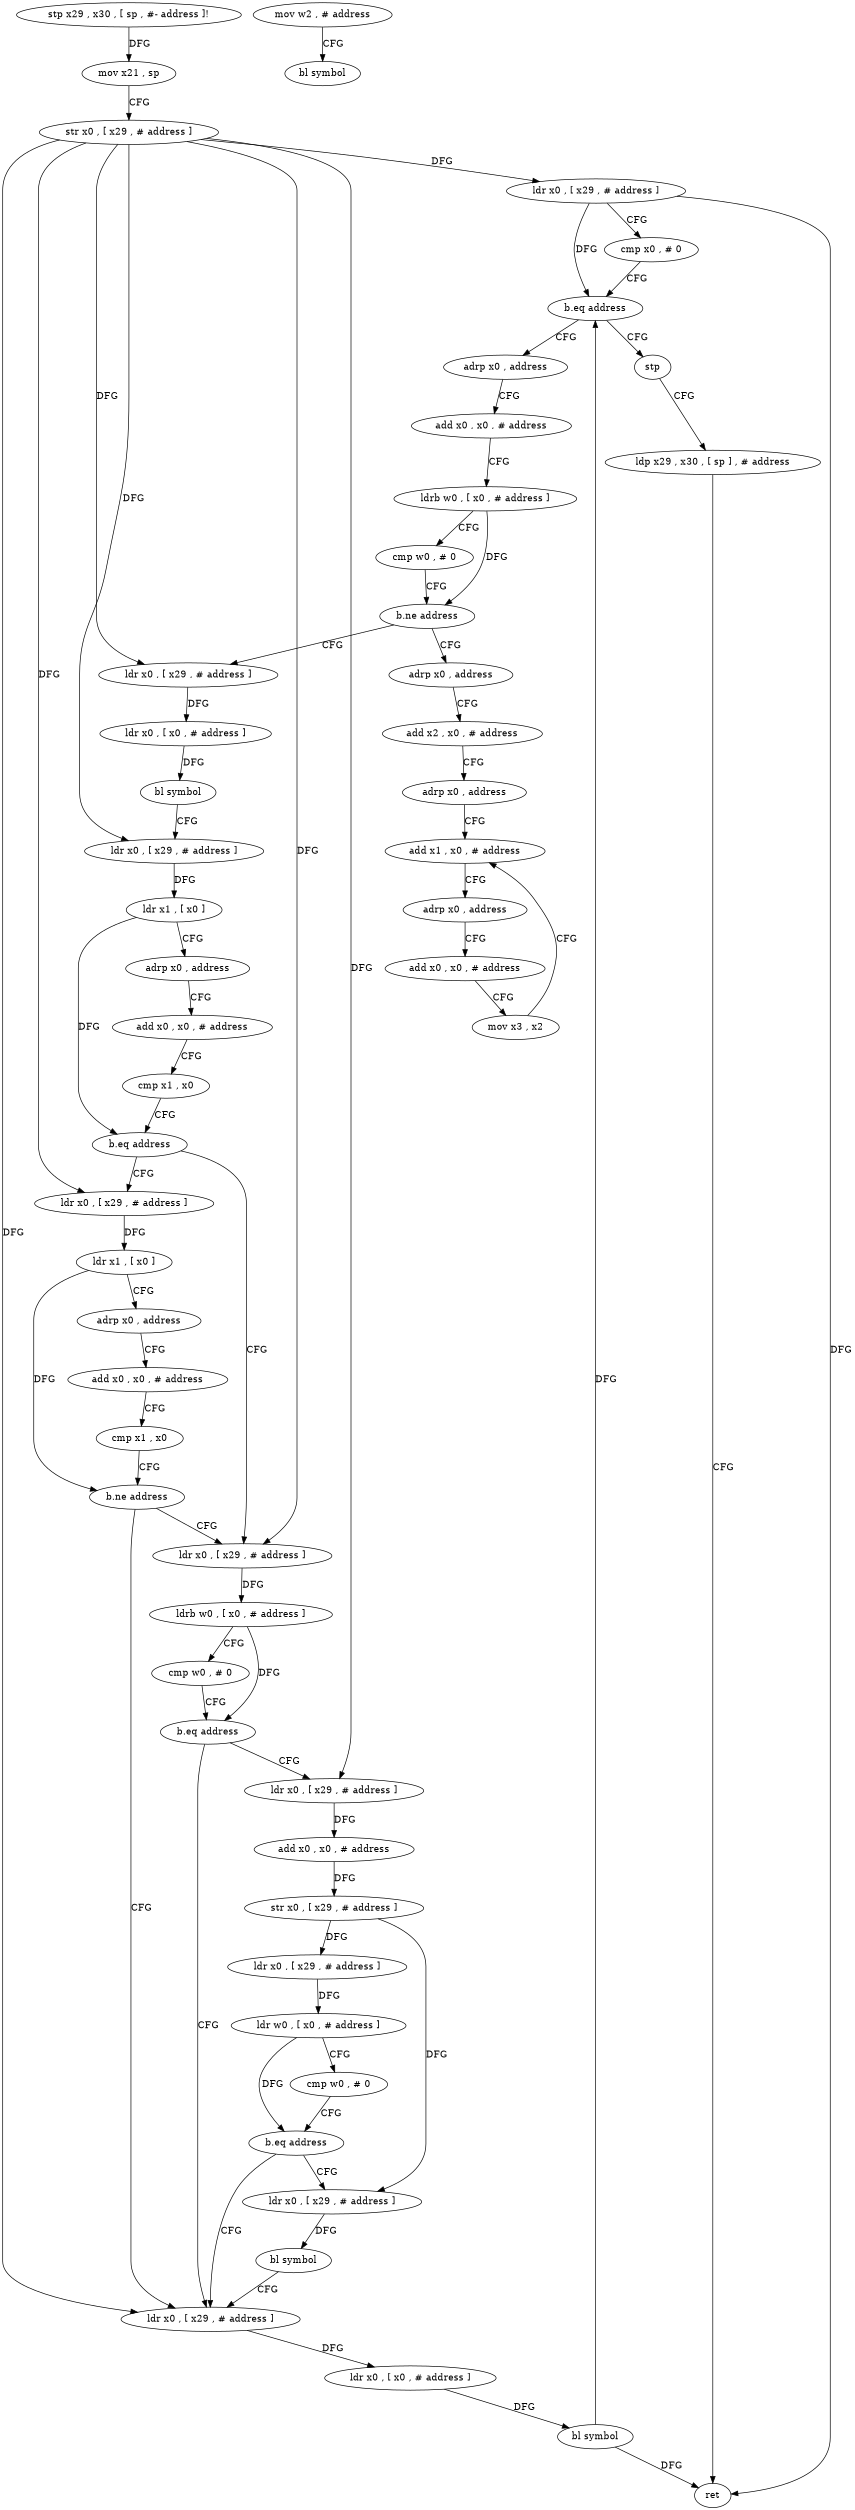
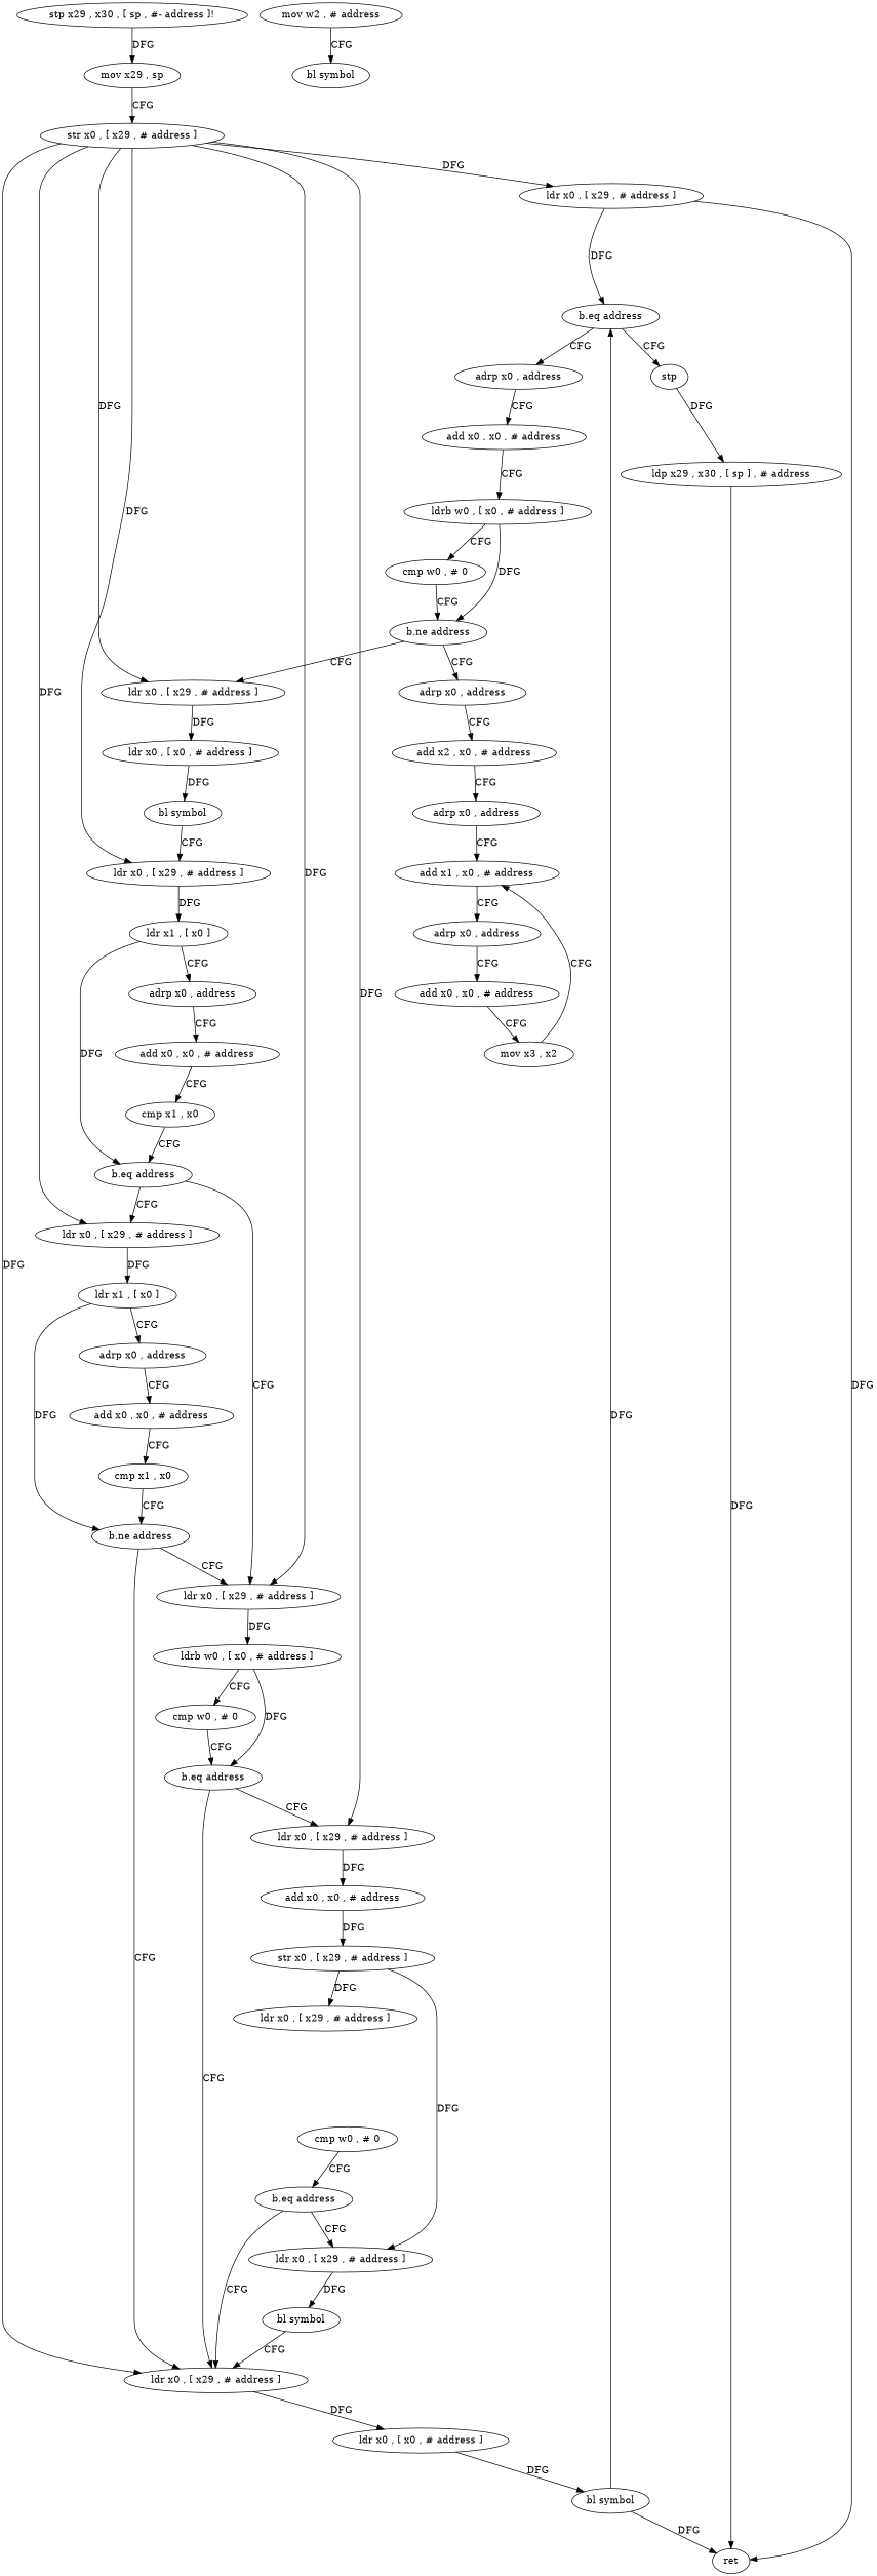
  digraph {
    n1 [label="stp x29 , x30 , [ sp , #- address ]!"]
-   n2 [label="mov x21 , sp"]
+   n2 [label="mov x29 , sp"]
    n3 [label="str x0 , [ x29 , # address ]"]
    n4 [label="ldr x0 , [ x29 , # address ]"]
    n5 [label="ldr x0 , [ x29 , # address ]"]
    n6 [label="ldr x0 , [ x29 , # address ]"]
    n7 [label="ldr x0 , [ x29 , # address ]"]
    n8 [label="ldr x0 , [ x29 , # address ]"]
    n9 [label="ldr x0 , [ x29 , # address ]"]
    n10 [label="ldr x0 , [ x29 , # address ]"]
-   n11 [label="cmp x0 , # 0"]
    n12 [label="b.eq address"]
    n13 [label=ret]
    n14 [label="ldr x0 , [ x0 , # address ]"]
    n15 [label="ldr x1 , [ x0 ]"]
    n16 [label="ldrb w0 , [ x0 , # address ]"]
    n17 [label="ldr x1 , [ x0 ]"]
    n18 [label="ldr x0 , [ x0 , # address ]"]
    n19 [label="add x0 , x0 , # address"]
    n20 [label=stp]
    n21 [label="adrp x0 , address"]
    n22 [label="ldp x29 , x30 , [ sp ] , # address"]
    n23 [label="add x0 , x0 , # address"]
    n24 [label="ldrb w0 , [ x0 , # address ]"]
    n25 [label="cmp w0 , # 0"]
    n26 [label="b.ne address"]
    n27 [label="adrp x0 , address"]
    n28 [label="add x2 , x0 , # address"]
    n29 [label="bl symbol"]
    n30 [label="adrp x0 , address"]
    n31 [label="adrp x0 , address"]
    n32 [label="b.eq address"]
    n33 [label="add x0 , x0 , # address"]
    n34 [label="cmp x1 , x0"]
    n35 [label="cmp w0 , # 0"]
    n36 [label="b.eq address"]
    n37 [label="adrp x0 , address"]
    n38 [label="b.ne address"]
    n39 [label="add x1 , x0 , # address"]
    n40 [label="adrp x0 , address"]
    n41 [label="add x0 , x0 , # address"]
    n42 [label="mov x3 , x2"]
    n43 [label="mov w2 , # address"]
    n44 [label="bl symbol"]
    n45 [label="bl symbol"]
    n46 [label="str x0 , [ x29 , # address ]"]
    n47 [label="add x0 , x0 , # address"]
    n48 [label="cmp x1 , x0"]
    n49 [label="ldr x0 , [ x29 , # address ]"]
    n50 [label="ldr x0 , [ x29 , # address ]"]
-   n51 [label="ldr w0 , [ x0 , # address ]"]
    n52 [label="bl symbol"]
    n53 [label="cmp w0 , # 0"]
    n54 [label="b.eq address"]
    n1 -> n2 [label=DFG]
    n2 -> n3 [label=CFG]
    n3 -> n4 [label=DFG]
    n3 -> n5 [label=DFG]
    n3 -> n6 [label=DFG]
    n3 -> n7 [label=DFG]
    n3 -> n8 [label=DFG]
    n3 -> n9 [label=DFG]
    n3 -> n10 [label=DFG]
-   n4 -> n11 [label=CFG]
    n4 -> n12 [label=DFG]
    n4 -> n13 [label=DFG]
    n5 -> n14 [label=DFG]
    n6 -> n15 [label=DFG]
    n7 -> n16 [label=DFG]
    n8 -> n17 [label=DFG]
    n9 -> n18 [label=DFG]
    n10 -> n19 [label=DFG]
-   n11 -> n12 [label=CFG]
    n12 -> n20 [label=CFG]
    n12 -> n21 [label=CFG]
    n14 -> n29 [label=DFG]
    n15 -> n31 [label=CFG]
    n15 -> n32 [label=DFG]
    n16 -> n35 [label=CFG]
    n16 -> n36 [label=DFG]
    n17 -> n37 [label=CFG]
    n17 -> n38 [label=DFG]
    n18 -> n45 [label=DFG]
    n19 -> n46 [label=DFG]
-   n20 -> n22 [label=CFG]
+   n20 -> n22 [label=DFG]
    n21 -> n23 [label=CFG]
-   n22 -> n13 [label=CFG]
+   n22 -> n13 [label=DFG]
    n23 -> n24 [label=CFG]
    n24 -> n25 [label=CFG]
    n24 -> n26 [label=DFG]
    n25 -> n26 [label=CFG]
    n26 -> n5 [label=CFG]
    n26 -> n27 [label=CFG]
    n27 -> n28 [label=CFG]
    n28 -> n30 [label=CFG]
    n29 -> n6 [label=CFG]
    n30 -> n39 [label=CFG]
    n31 -> n33 [label=CFG]
    n32 -> n7 [label=CFG]
    n32 -> n8 [label=CFG]
    n33 -> n34 [label=CFG]
    n34 -> n32 [label=CFG]
    n35 -> n36 [label=CFG]
    n36 -> n9 [label=CFG]
    n36 -> n10 [label=CFG]
    n37 -> n47 [label=CFG]
    n38 -> n7 [label=CFG]
    n38 -> n9 [label=CFG]
    n39 -> n40 [label=CFG]
    n40 -> n41 [label=CFG]
    n41 -> n42 [label=CFG]
    n42 -> n39 [label=CFG]
    n43 -> n44 [label=CFG]
    n45 -> n12 [label=DFG]
    n45 -> n13 [label=DFG]
    n46 -> n49 [label=DFG]
    n46 -> n50 [label=DFG]
    n47 -> n48 [label=CFG]
    n48 -> n38 [label=CFG]
-   n49 -> n51 [label=DFG]
    n50 -> n52 [label=DFG]
-   n51 -> n53 [label=CFG]
-   n51 -> n54 [label=DFG]
    n52 -> n9 [label=CFG]
    n53 -> n54 [label=CFG]
    n54 -> n9 [label=CFG]
    n54 -> n50 [label=CFG]
  }
